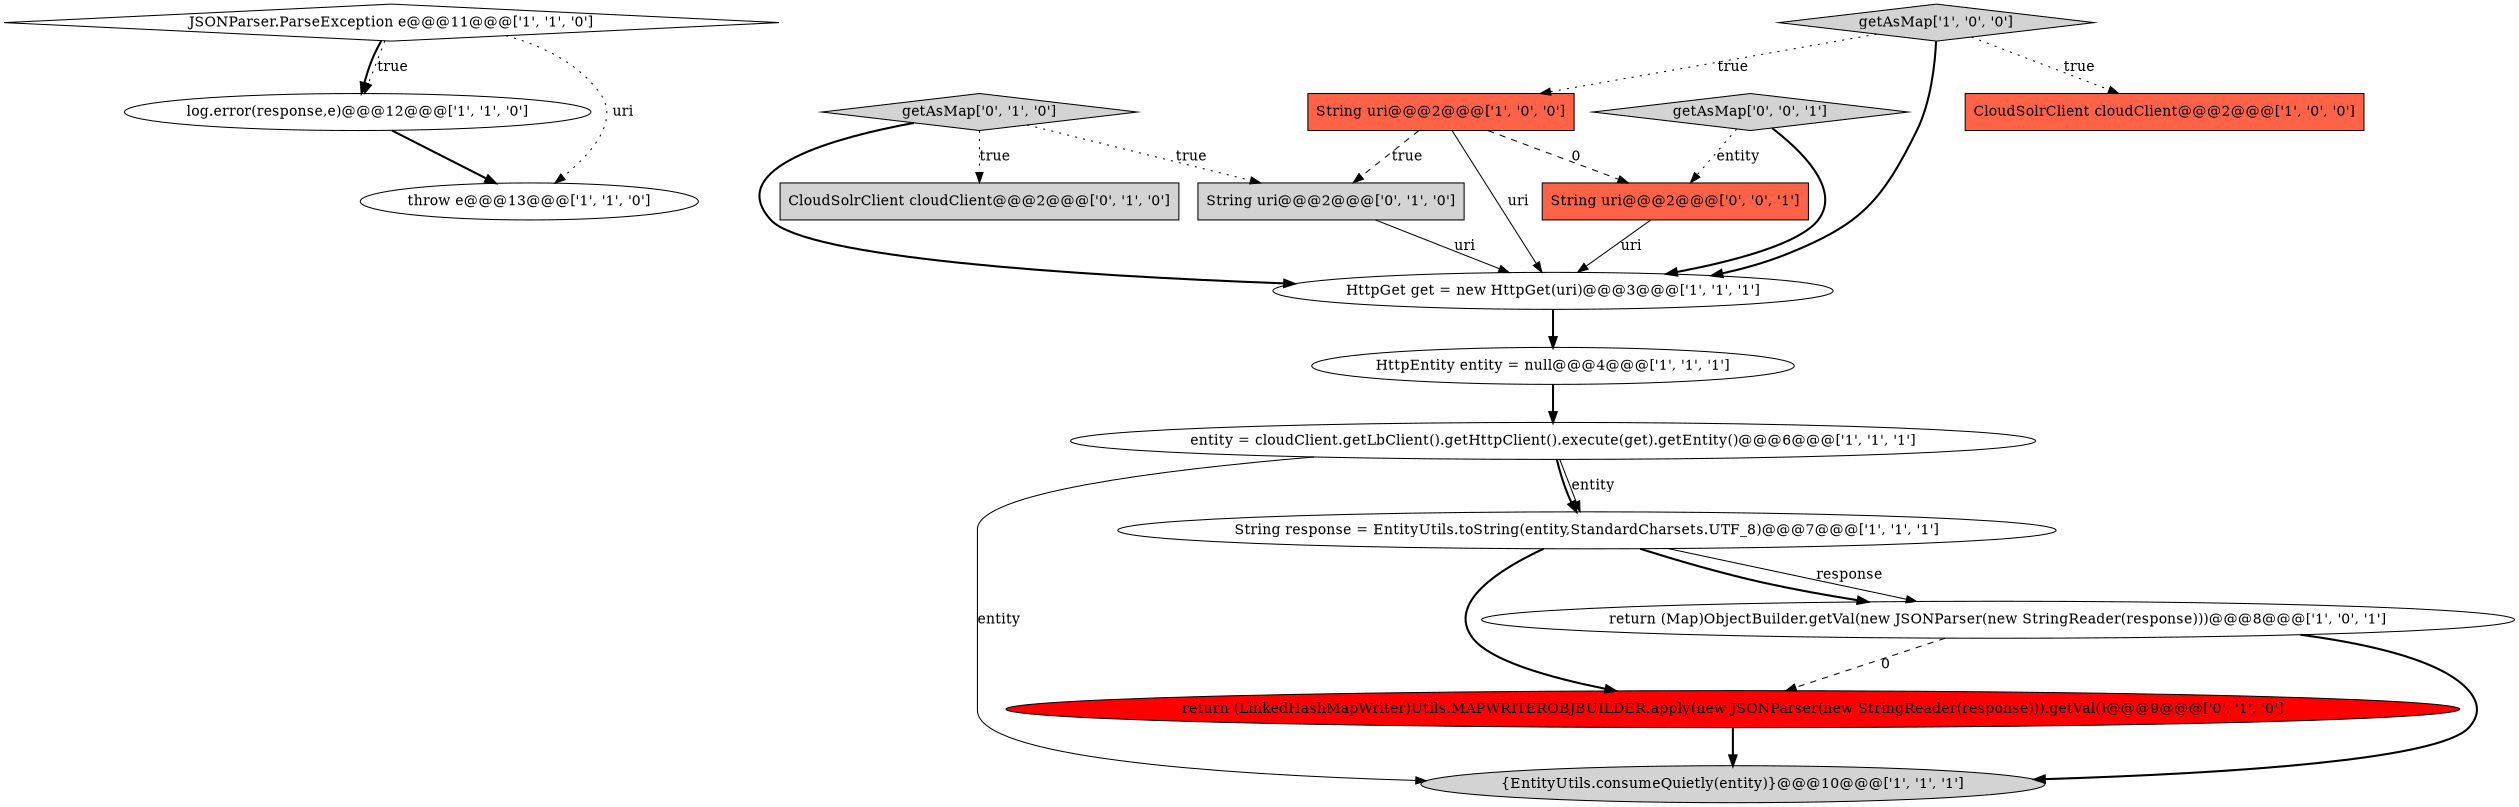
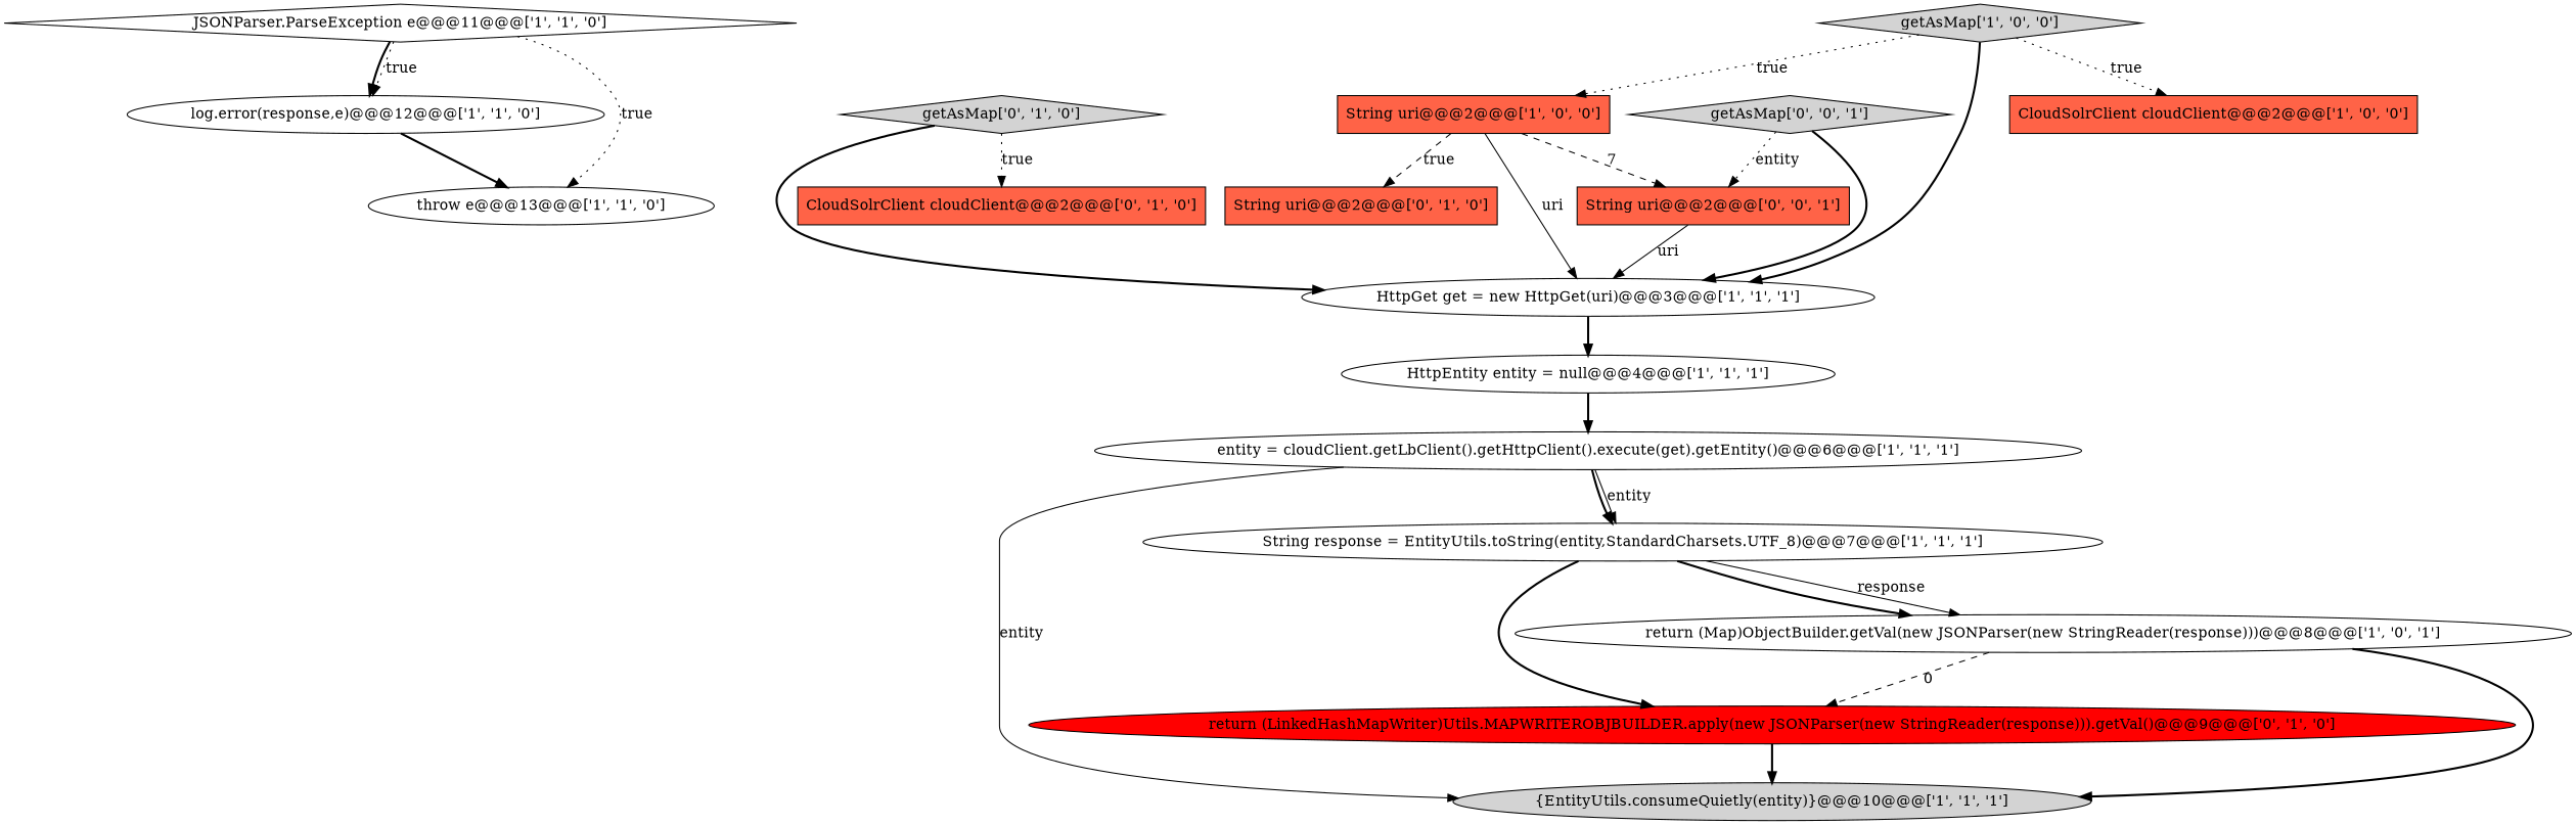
  digraph {
    node [fillcolor=white shape=ellipse style=filled]
    edge [style=bold]
    n1 [label="log.error(response,e)@@@12@@@['1', '1', '0']"]
    n2 [label="throw e@@@13@@@['1', '1', '0']"]
    n3 [fillcolor=lightgray label="getAsMap['0', '1', '0']" shape=diamond]
-   n4 [fillcolor=lightgray label="String uri@@@2@@@['0', '1', '0']" shape=box]
+   n4 [fillcolor=tomato label="String uri@@@2@@@['0', '1', '0']" shape=box]
    n5 [label="HttpGet get = new HttpGet(uri)@@@3@@@['1', '1', '1']"]
-   n6 [fillcolor=lightgray label="CloudSolrClient cloudClient@@@2@@@['0', '1', '0']" shape=box]
+   n6 [fillcolor=tomato label="CloudSolrClient cloudClient@@@2@@@['0', '1', '0']" shape=box]
    n7 [label="HttpEntity entity = null@@@4@@@['1', '1', '1']"]
    n8 [label="JSONParser.ParseException e@@@11@@@['1', '1', '0']" shape=diamond]
    n9 [fillcolor=lightgray label="getAsMap['0', '0', '1']" shape=diamond]
    n10 [fillcolor=tomato label="String uri@@@2@@@['0', '0', '1']" shape=box]
    n11 [label="entity = cloudClient.getLbClient().getHttpClient().execute(get).getEntity()@@@6@@@['1', '1', '1']"]
    n12 [fillcolor=lightgray label="{EntityUtils.consumeQuietly(entity)}@@@10@@@['1', '1', '1']"]
    n13 [label="String response = EntityUtils.toString(entity,StandardCharsets.UTF_8)@@@7@@@['1', '1', '1']"]
    n14 [fillcolor=lightgray label="getAsMap['1', '0', '0']" shape=diamond]
    n15 [fillcolor=tomato label="String uri@@@2@@@['1', '0', '0']" shape=box]
    n16 [fillcolor=tomato label="CloudSolrClient cloudClient@@@2@@@['1', '0', '0']" shape=box]
    n17 [fillcolor=red label="return (LinkedHashMapWriter)Utils.MAPWRITEROBJBUILDER.apply(new JSONParser(new StringReader(response))).getVal()@@@9@@@['0', '1', '0']"]
    n18 [label="return (Map)ObjectBuilder.getVal(new JSONParser(new StringReader(response)))@@@8@@@['1', '0', '1']"]
    n1 -> n2
-   n3 -> n4 [label=true style=dotted]
    n3 -> n5
    n3 -> n6 [label=true style=dotted]
-   n4 -> n5 [label=uri style=solid]
    n5 -> n7
    n7 -> n11
    n8 -> n1
    n8 -> n1 [label=true style=dotted]
-   n8 -> n2 [label=uri style=dotted]
+   n8 -> n2 [label=true style=dotted]
    n9 -> n5
    n9 -> n10 [label=entity style=dotted]
    n10 -> n5 [label=uri style=solid]
    n11 -> n12 [label=entity style=solid]
    n11 -> n13
    n11 -> n13 [label=entity style=solid]
    n13 -> n17
    n13 -> n18 [label=response style=solid]
    n13 -> n18
    n14 -> n5
    n14 -> n15 [label=true style=dotted]
    n14 -> n16 [label=true style=dotted]
    n15 -> n4 [label=true style=dashed]
    n15 -> n5 [label=uri style=solid]
-   n15 -> n10 [label=0 style=dashed]
+   n15 -> n10 [label=7 style=dashed]
    n17 -> n12
    n18 -> n12
    n18 -> n17 [label=0 style=dashed]
  }
